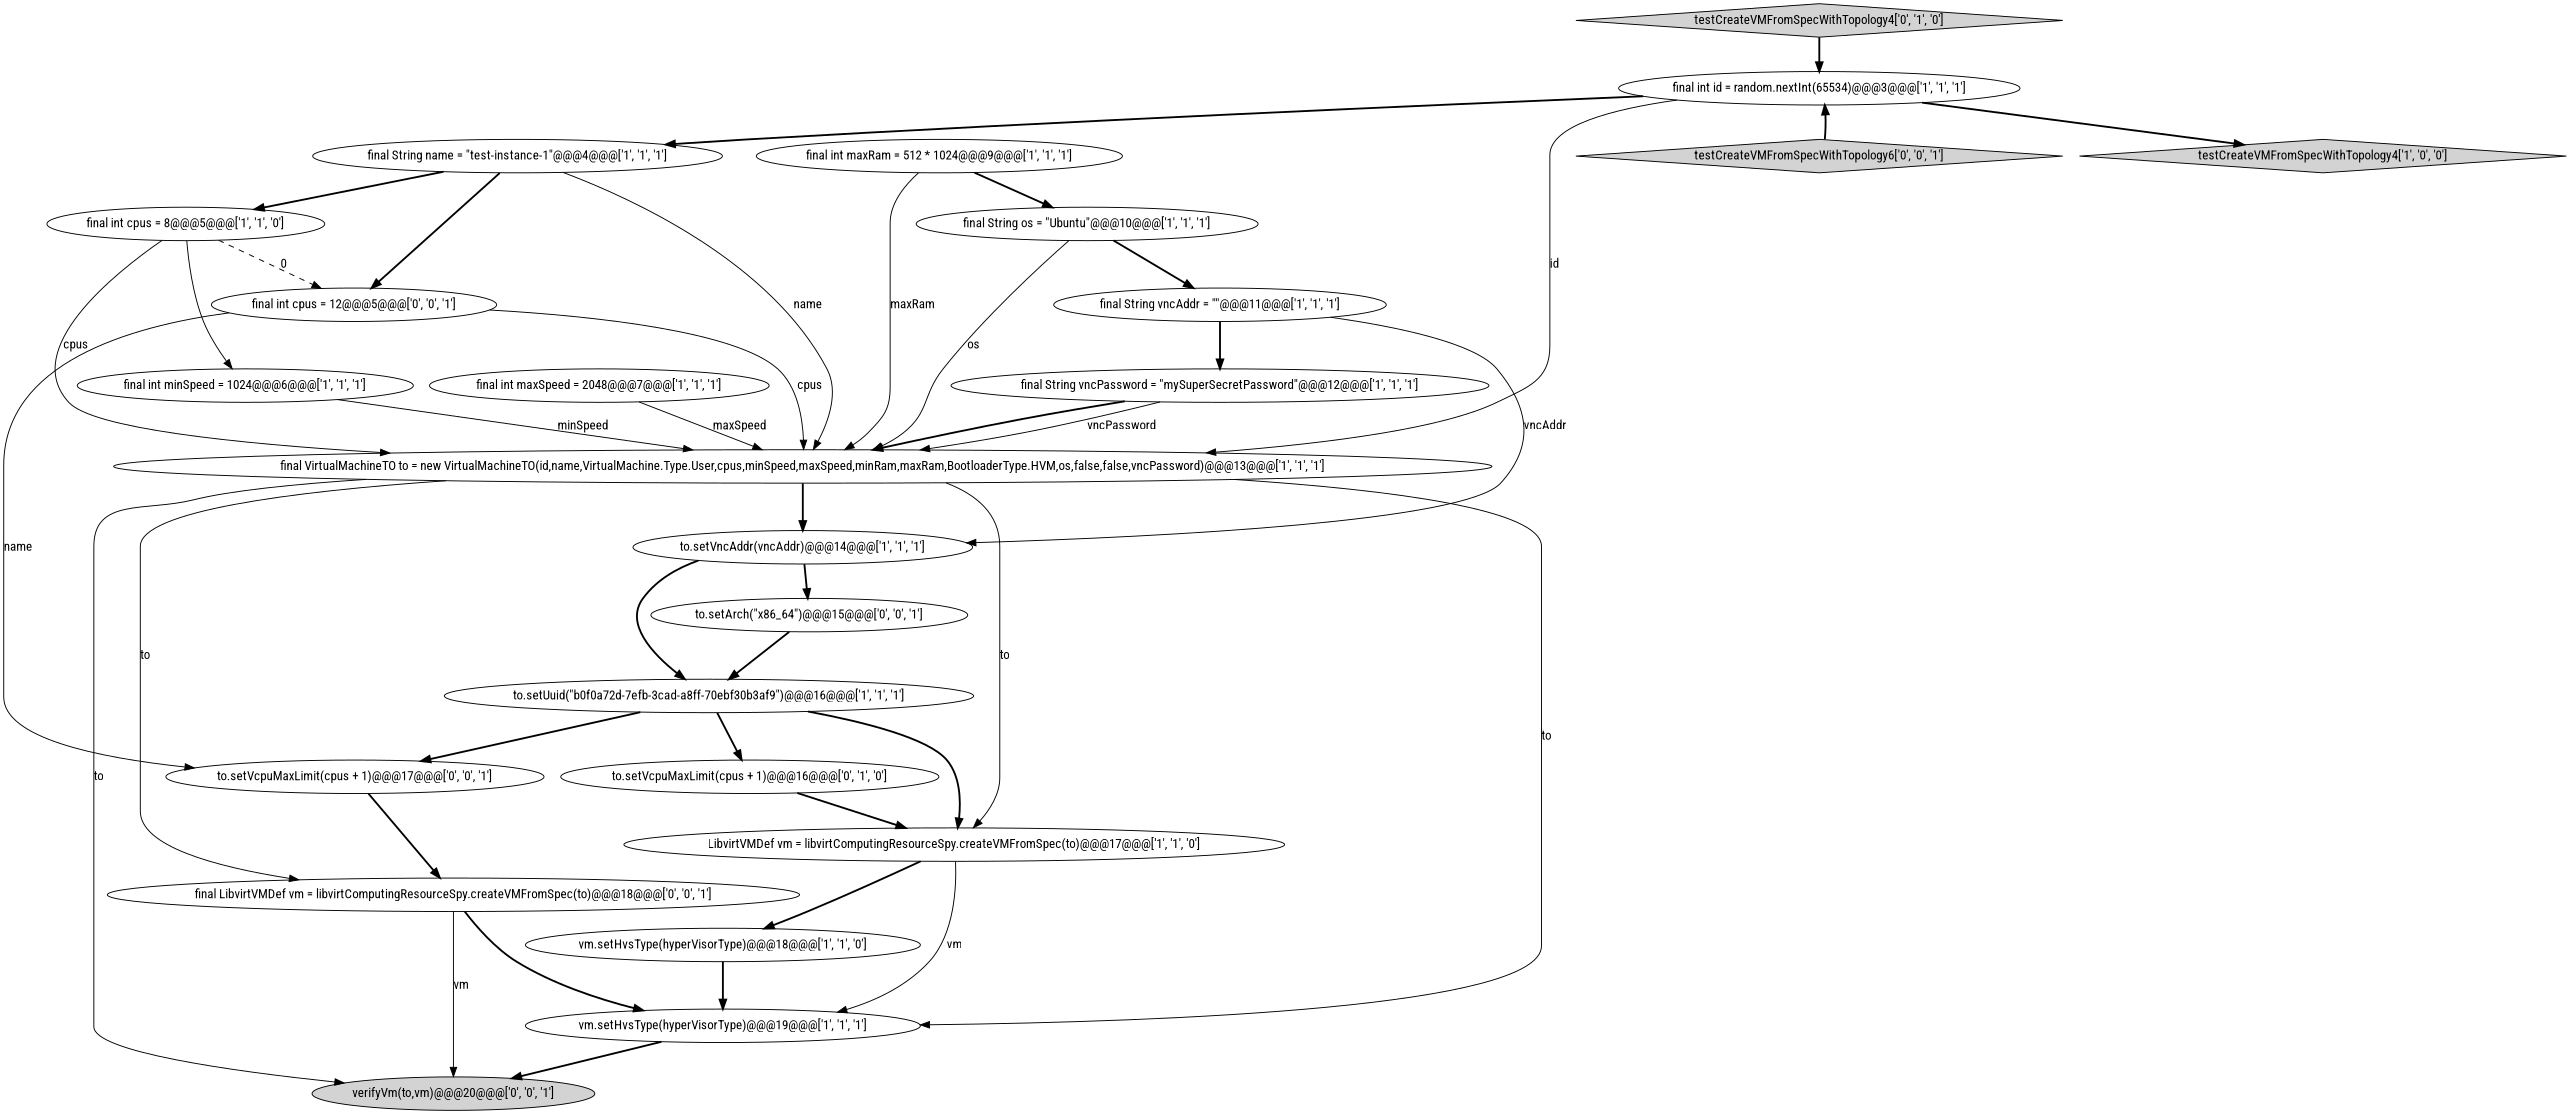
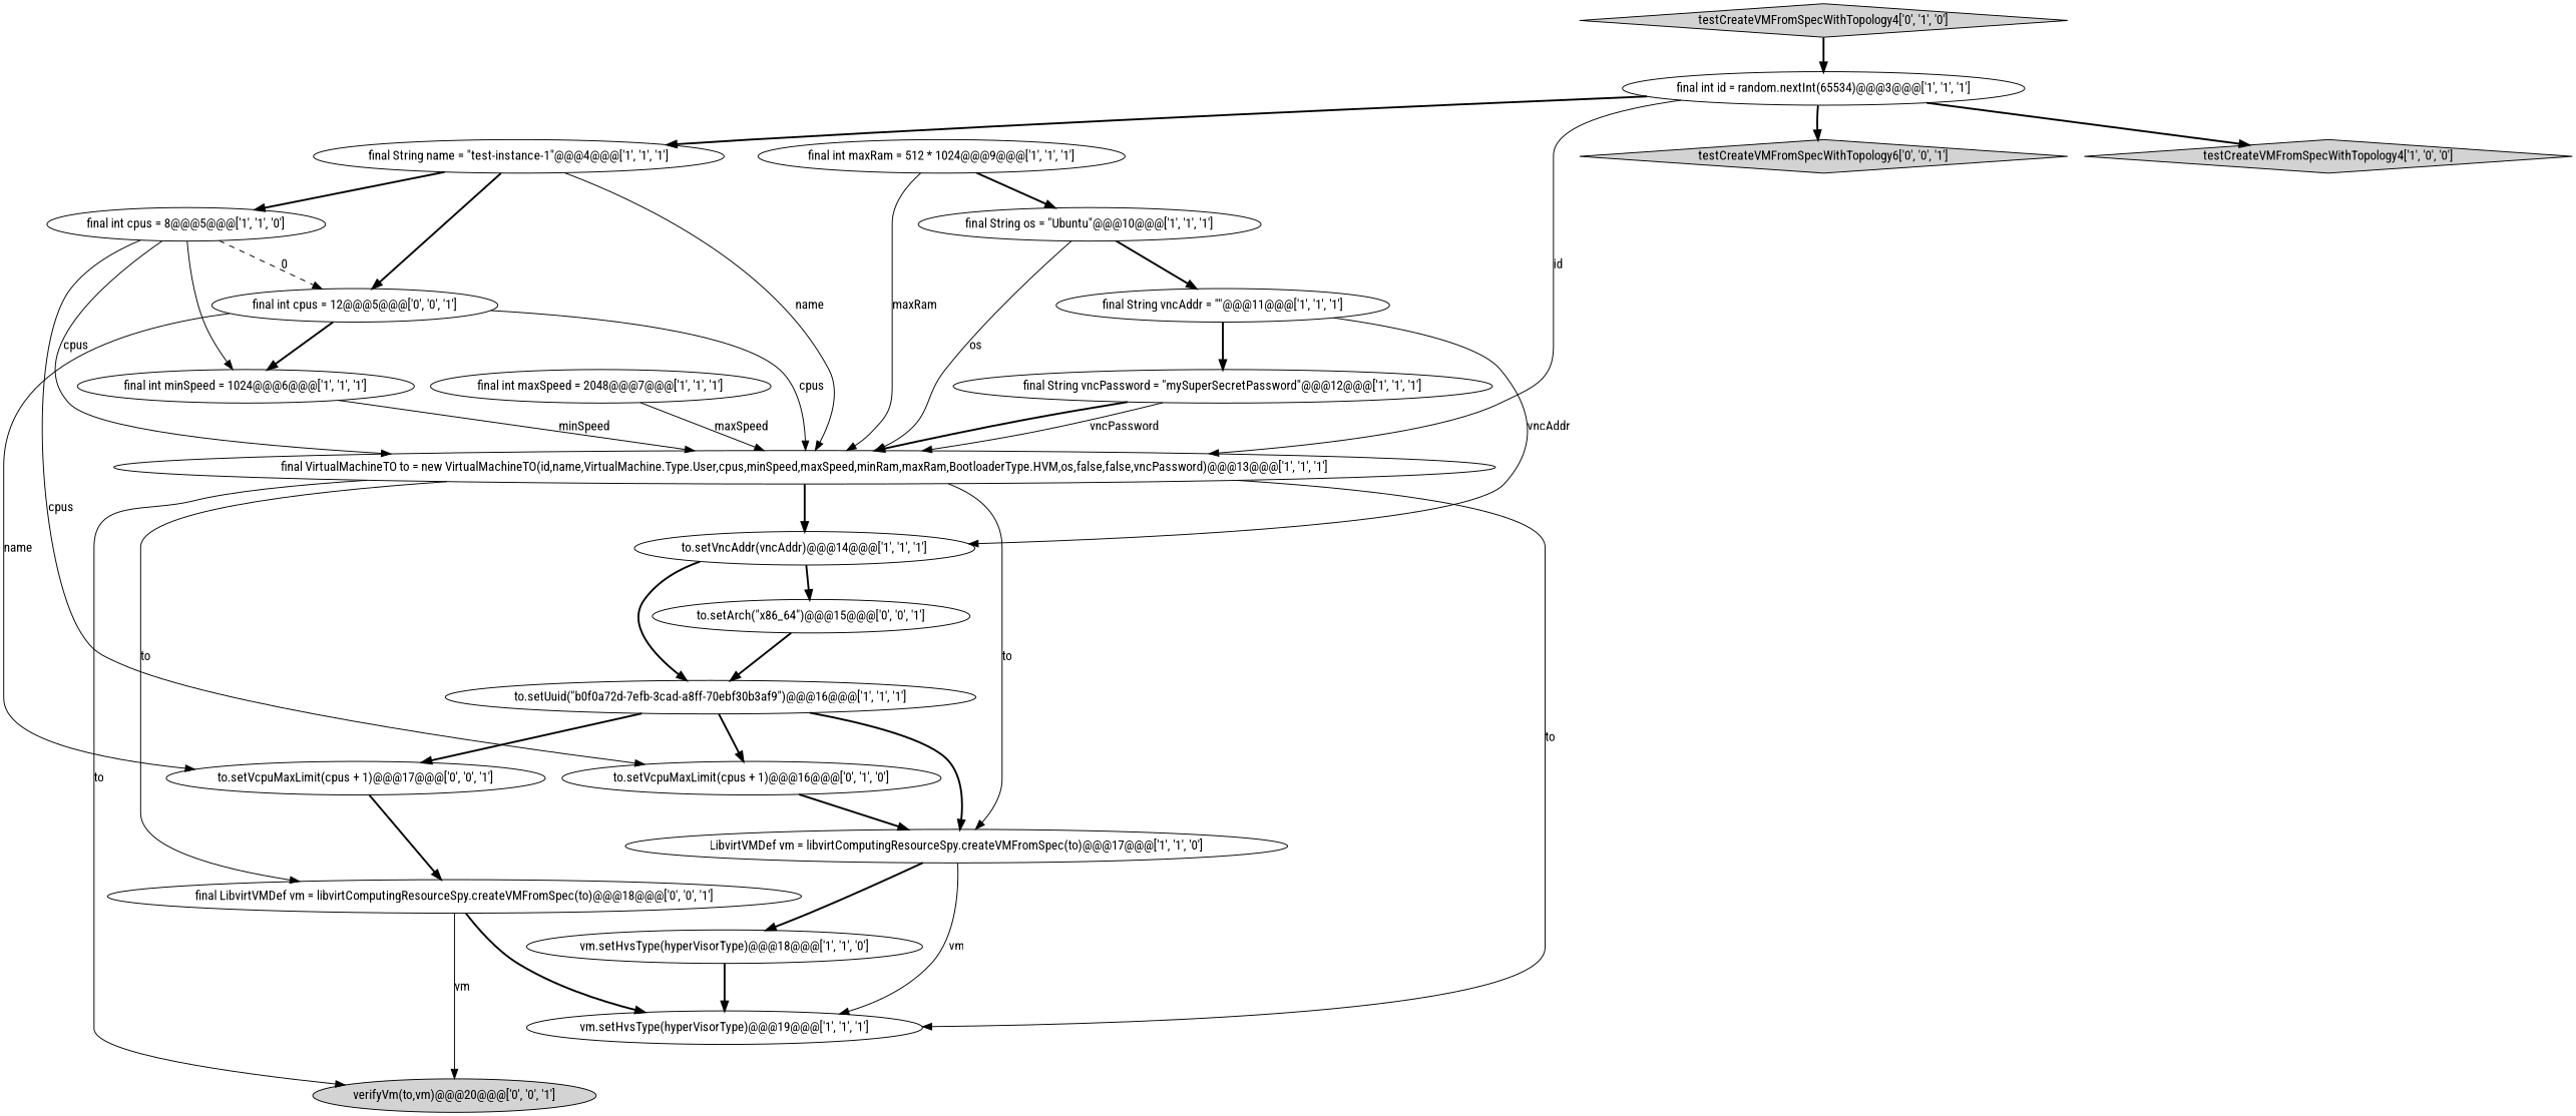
  digraph {
    fontname="Roboto Condensed"
    node [fillcolor=white fontname="Roboto Condensed" shape=ellipse style=filled]
    edge [fontname="Roboto Condensed" style=bold]
    n1 [label="to.setVcpuMaxLimit(cpus + 1)@@@17@@@['0', '0', '1']"]
    n2 [label="final LibvirtVMDef vm = libvirtComputingResourceSpy.createVMFromSpec(to)@@@18@@@['0', '0', '1']"]
    n3 [label="vm.setHvsType(hyperVisorType)@@@19@@@['1', '1', '1']"]
    n4 [fillcolor=lightgray label="verifyVm(to,vm)@@@20@@@['0', '0', '1']"]
    n5 [label="final int maxRam = 512 * 1024@@@9@@@['1', '1', '1']"]
    n6 [label="final String os = \"Ubuntu\"@@@10@@@['1', '1', '1']"]
    n7 [label="final VirtualMachineTO to = new VirtualMachineTO(id,name,VirtualMachine.Type.User,cpus,minSpeed,maxSpeed,minRam,maxRam,BootloaderType.HVM,os,false,false,vncPassword)@@@13@@@['1', '1', '1']"]
    n8 [label="final String vncAddr = \"\"@@@11@@@['1', '1', '1']"]
    n9 [label="LibvirtVMDef vm = libvirtComputingResourceSpy.createVMFromSpec(to)@@@17@@@['1', '1', '0']"]
    n10 [label="to.setVncAddr(vncAddr)@@@14@@@['1', '1', '1']"]
    n11 [label="final int cpus = 12@@@5@@@['0', '0', '1']"]
    n12 [label="final int minSpeed = 1024@@@6@@@['1', '1', '1']"]
    n13 [label="final int maxSpeed = 2048@@@7@@@['1', '1', '1']"]
    n14 [label="to.setVcpuMaxLimit(cpus + 1)@@@16@@@['0', '1', '0']"]
    n15 [label="vm.setHvsType(hyperVisorType)@@@18@@@['1', '1', '0']"]
    n16 [label="to.setUuid(\"b0f0a72d-7efb-3cad-a8ff-70ebf30b3af9\")@@@16@@@['1', '1', '1']"]
    n17 [fillcolor=lightgray label="testCreateVMFromSpecWithTopology6['0', '0', '1']" shape=diamond]
    n18 [label="final int id = random.nextInt(65534)@@@3@@@['1', '1', '1']"]
    n19 [label="final String name = \"test-instance-1\"@@@4@@@['1', '1', '1']"]
    n20 [fillcolor=lightgray label="testCreateVMFromSpecWithTopology4['1', '0', '0']" shape=diamond]
    n21 [label="to.setArch(\"x86_64\")@@@15@@@['0', '0', '1']"]
    n22 [fillcolor=lightgray label="testCreateVMFromSpecWithTopology4['0', '1', '0']" shape=diamond]
    n23 [label="final int cpus = 8@@@5@@@['1', '1', '0']"]
    n24 [label="final String vncPassword = \"mySuperSecretPassword\"@@@12@@@['1', '1', '1']"]
    n1 -> n2
    n2 -> n3
    n2 -> n4 [label=vm style=solid]
-   n3 -> n4
    n5 -> n6
    n5 -> n7 [label=maxRam style=solid]
    n6 -> n7 [label=os style=solid]
    n6 -> n8
    n7 -> n2 [label=to style=solid]
    n7 -> n3 [label=to style=solid]
    n7 -> n4 [label=to style=solid]
    n7 -> n9 [label=to style=solid]
    n7 -> n10
    n8 -> n10 [label=vncAddr style=solid]
    n8 -> n24
    n9 -> n3 [label=vm style=solid]
    n9 -> n15
    n10 -> n16
    n10 -> n21
    n11 -> n1 [label=name style=solid]
    n11 -> n7 [label=cpus style=solid]
+   n11 -> n12
    n12 -> n7 [label=minSpeed style=solid]
    n13 -> n7 [label=maxSpeed style=solid]
    n14 -> n9
    n15 -> n3
    n16 -> n1
    n16 -> n9
    n16 -> n14
-   n17 -> n18
+   n18 -> n17
    n18 -> n7 [label=id style=solid]
    n18 -> n19
    n18 -> n20
    n19 -> n7 [label=name style=solid]
    n19 -> n11
    n19 -> n23
    n21 -> n16
    n22 -> n18
    n23 -> n7 [label=cpus style=solid]
    n23 -> n11 [label=0 style=dashed]
    n23 -> n12 [style=solid]
+   n23 -> n14 [label=cpus style=solid]
    n24 -> n7 [label=vncPassword style=solid]
    n24 -> n7
  }
